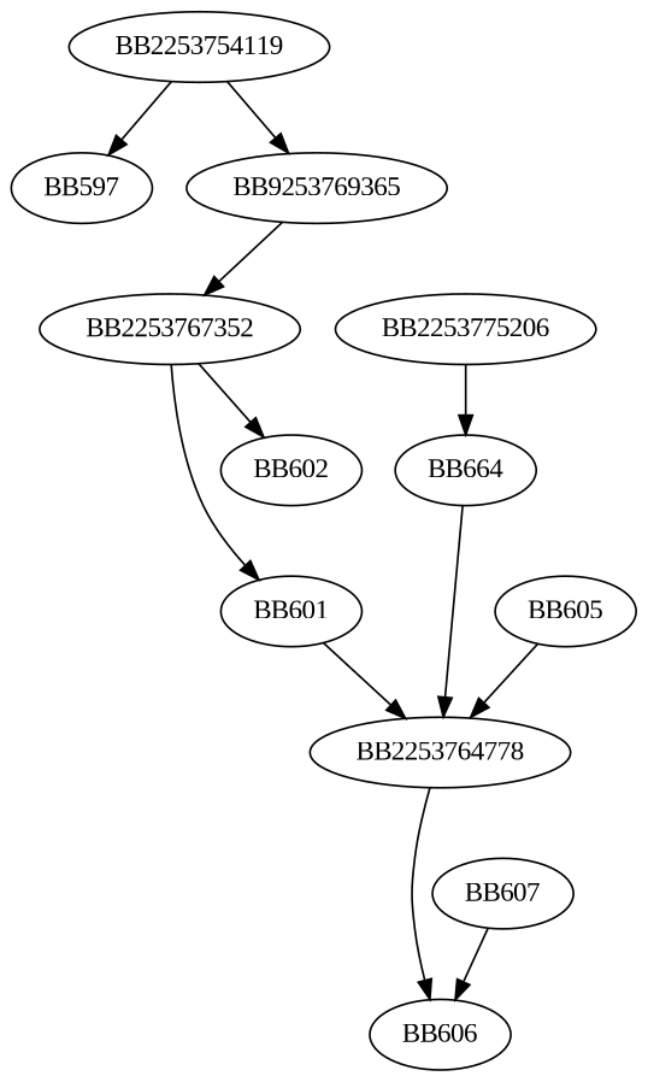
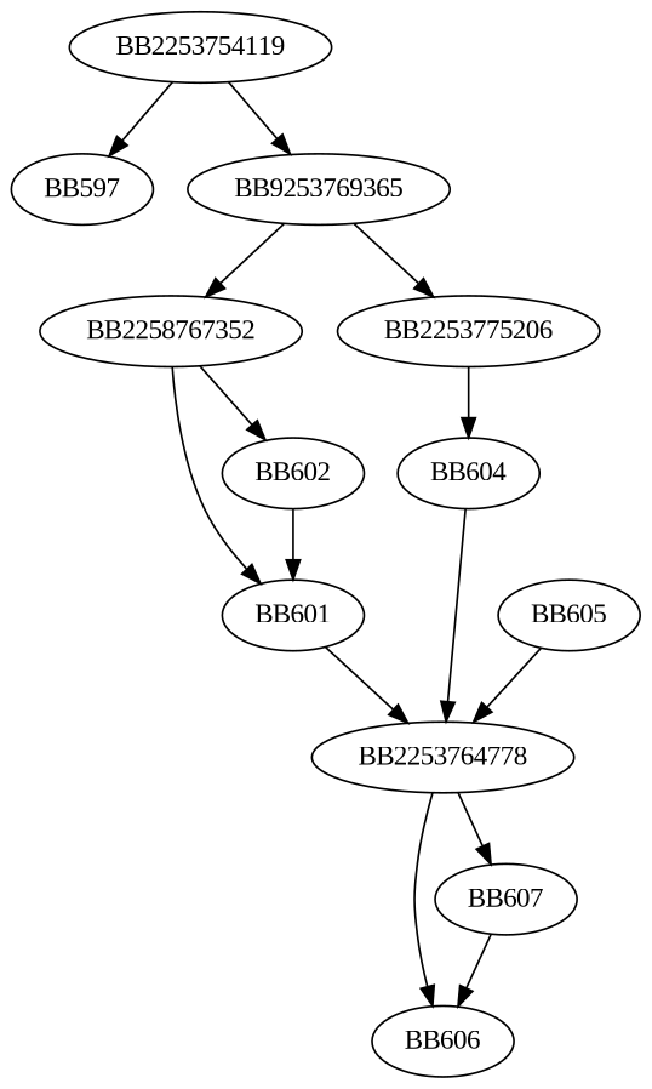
  digraph {
    fontname="Liberation Serif"
    node [fontname="Liberation Serif"]
    edge [fontname="Liberation Serif"]
    BB2253754119
    BB597
    n3 [label=BB9253769365]
-   BB2253767352
+   BB2253767352 [label=BB2258767352]
    BB2253775206
    BB605
    BB2253764778
    BB601
    BB602
-   BB604 [label=BB664]
+   BB604
    BB606
    BB607
    BB2253754119 -> BB597
    BB2253754119 -> n3
    n3 -> BB2253767352
+   n3 -> BB2253775206
    BB2253767352 -> BB601
    BB2253767352 -> BB602
    BB2253775206 -> BB604
    BB605 -> BB2253764778
    BB2253764778 -> BB606
+   BB2253764778 -> BB607
    BB601 -> BB2253764778
+   BB602 -> BB601
    BB604 -> BB2253764778
    BB607 -> BB606
  }
